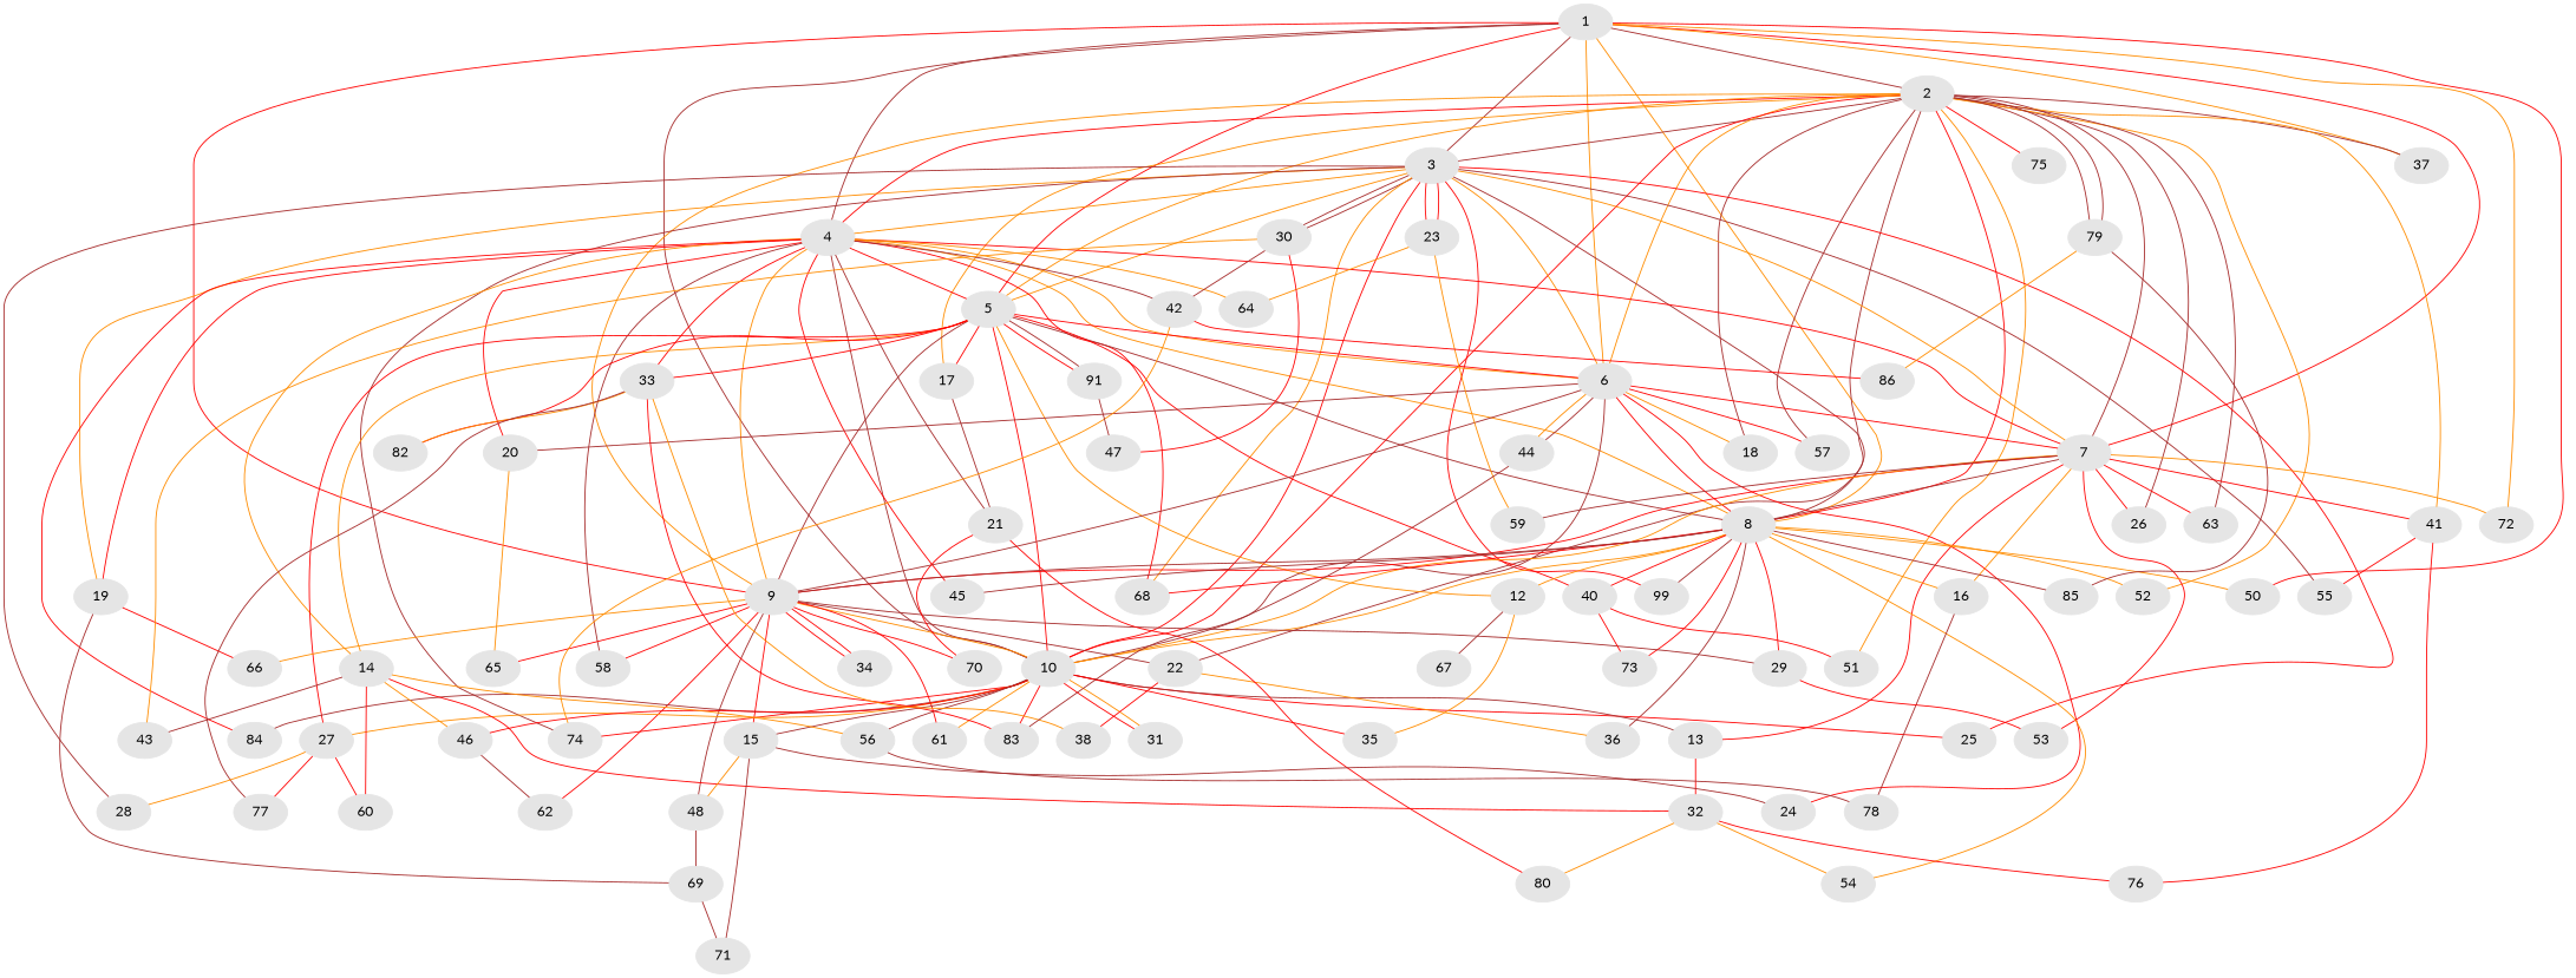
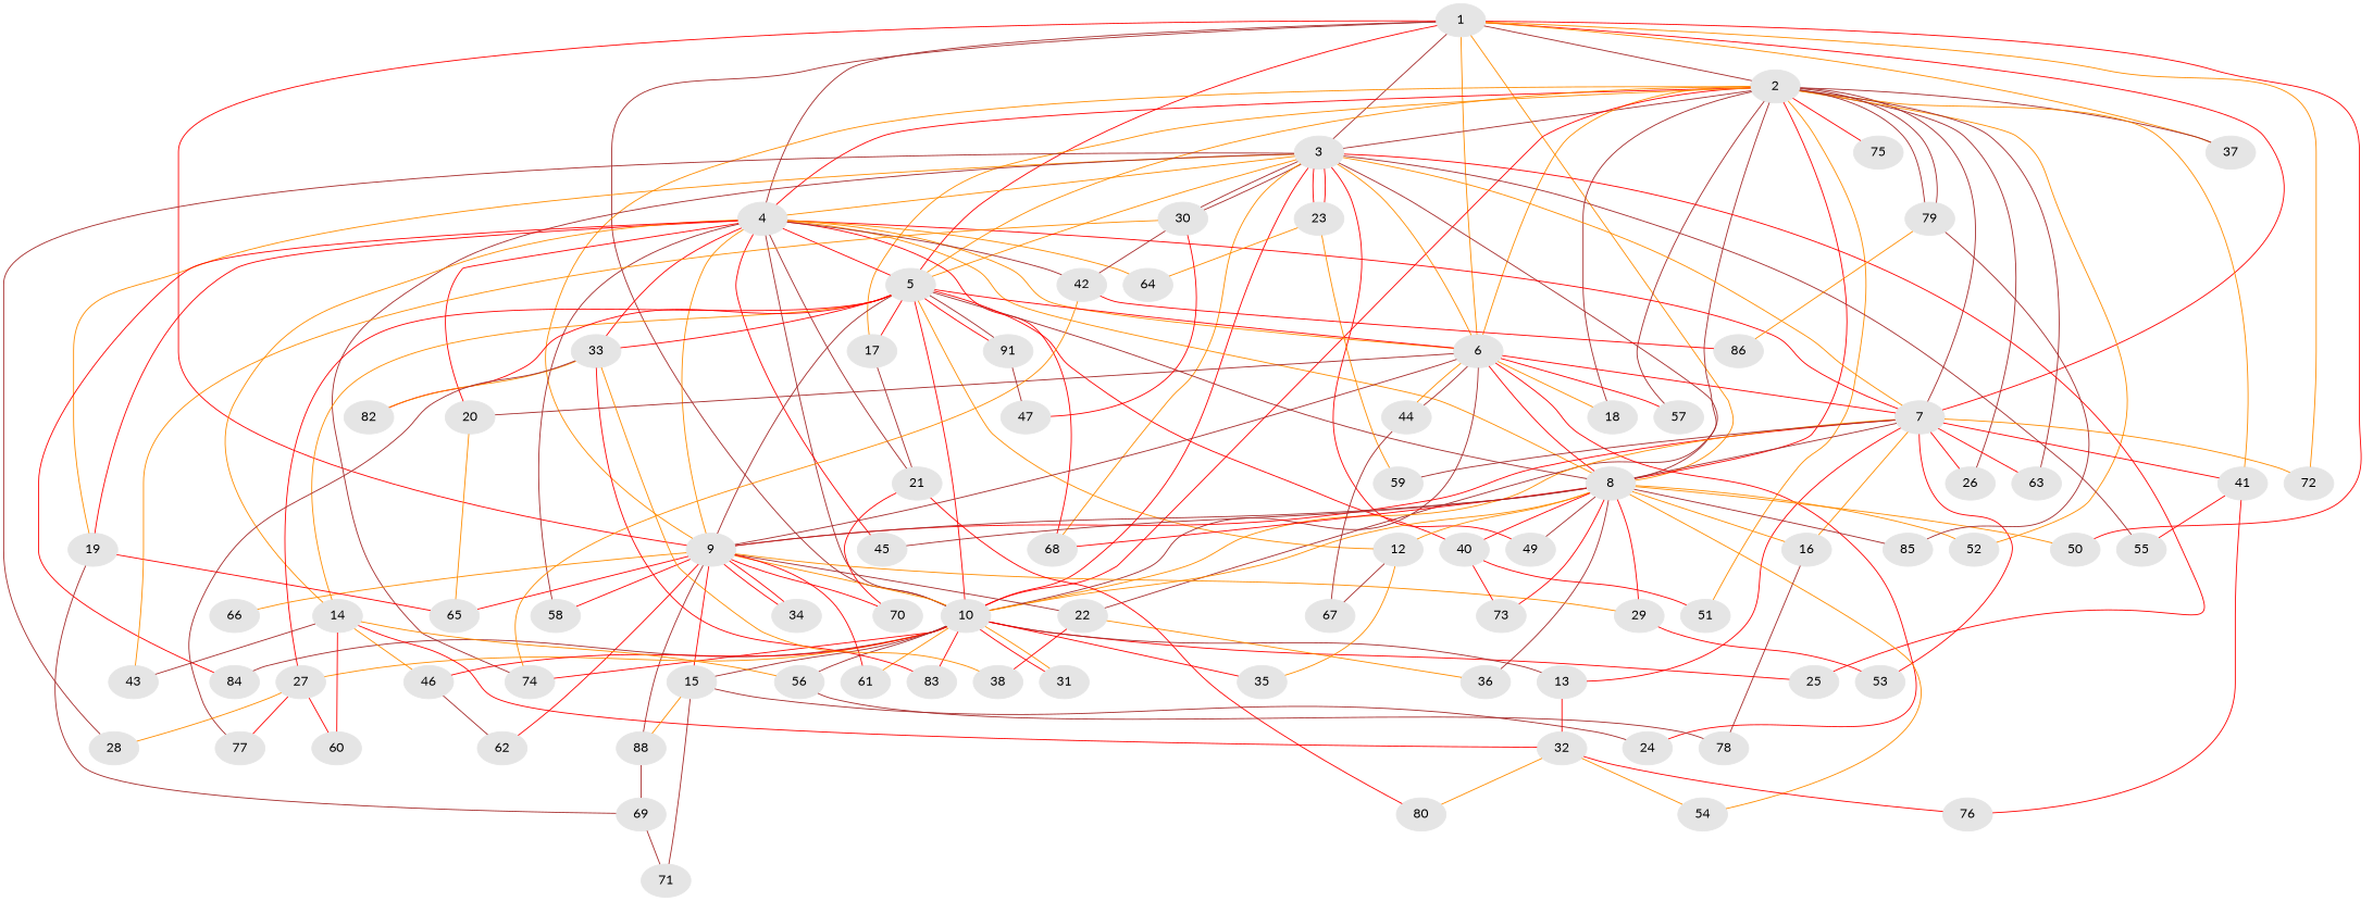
  graph {
    fontname=Lato
    node [color=gray90 fontname=Lato style=filled]
    edge [color=red fontname=Lato]
    1
    2
    3
    4
    5
    6
    7
    8
    9
    10
    37
    50
    72
    17
    18
    22
    26
    41
    51
    52
    57
    63
    75
    79
    19
    23
    25
    28
    30
-   49 [label=99]
+   49
    55
    74
    68
    14
    20
    21
    33
    42
    45
    58
    64
    84
    n43 [label=91]
    12
    27
    40
    82
    24
    44
    13
    16
    53
    59
    29
    36
    54
    73
    85
    15
    34
-   48
+   48 [label=88]
    61
    62
    65
    66
    70
    31
    35
    46
    56
    83
    38
    76
    n74 [label=86]
    69
    47
    43
    32
    60
    80
    77
    67
    78
    71
    1 -- 2 [color=brown]
    1 -- 3 [color=brown]
    1 -- 4 [color=brown]
    1 -- 5
    1 -- 6 [color=darkorange]
    1 -- 7
    1 -- 8 [color=darkorange]
    1 -- 9
    1 -- 10 [color=brown]
    1 -- 37 [color=darkorange]
    1 -- 50
    1 -- 72 [color=darkorange]
    2 -- 3 [color=brown]
    2 -- 4
    2 -- 5 [color=darkorange]
    2 -- 6 [color=darkorange]
    2 -- 7 [color=brown]
    2 -- 8
    2 -- 9 [color=darkorange]
    2 -- 10
    2 -- 37 [color=brown]
    2 -- 17 [color=darkorange]
    2 -- 18 [color=brown]
    2 -- 22 [color=brown]
    2 -- 26 [color=brown]
    2 -- 41 [color=darkorange]
    2 -- 51 [color=darkorange]
    2 -- 52 [color=darkorange]
    2 -- 57 [color=brown]
    2 -- 63 [color=brown]
    2 -- 75
    2 -- 79 [color=brown]
    2 -- 79 [color=brown]
    3 -- 4 [color=darkorange]
    3 -- 5 [color=darkorange]
    3 -- 6 [color=darkorange]
    3 -- 7 [color=darkorange]
    3 -- 8 [color=brown]
    3 -- 10
    3 -- 19 [color=darkorange]
    3 -- 23
    3 -- 23
    3 -- 25
    3 -- 28 [color=brown]
    3 -- 30 [color=brown]
    3 -- 30 [color=brown]
    3 -- 49
    3 -- 55 [color=brown]
    3 -- 74 [color=brown]
    3 -- 68 [color=darkorange]
    4 -- 5
    4 -- 6 [color=darkorange]
    4 -- 7
    4 -- 8 [color=darkorange]
    4 -- 9 [color=darkorange]
    4 -- 10 [color=brown]
    4 -- 19
    4 -- 68
    4 -- 14 [color=darkorange]
    4 -- 20
    4 -- 21 [color=brown]
    4 -- 33
    4 -- 42 [color=brown]
    4 -- 45
    4 -- 58 [color=brown]
    4 -- 64 [color=darkorange]
    4 -- 84
    5 -- 6
    5 -- 8 [color=brown]
    5 -- 9 [color=brown]
    5 -- 10
    5 -- 17
    5 -- 14 [color=darkorange]
    5 -- 33
    5 -- n43
    5 -- n43 [color=brown]
    5 -- 12 [color=darkorange]
    5 -- 27
    5 -- 40
    5 -- 82
    6 -- 7
    6 -- 8
    6 -- 9 [color=brown]
    6 -- 10 [color=brown]
    6 -- 18 [color=darkorange]
    6 -- 57
    6 -- 20 [color=brown]
    6 -- 24
    6 -- 44 [color=darkorange]
    6 -- 44 [color=brown]
    7 -- 8 [color=brown]
    7 -- 9
    7 -- 10 [color=darkorange]
    7 -- 72 [color=darkorange]
    7 -- 26
    7 -- 41
    7 -- 63
    7 -- 13
    7 -- 16 [color=darkorange]
    7 -- 53
    7 -- 59 [color=brown]
    8 -- 9 [color=brown]
    8 -- 10 [color=darkorange]
    8 -- 50 [color=darkorange]
    8 -- 52 [color=darkorange]
    8 -- 49 [color=brown]
    8 -- 68
    8 -- 45 [color=brown]
    8 -- 12 [color=darkorange]
    8 -- 40
    8 -- 16 [color=darkorange]
    8 -- 29
    8 -- 36 [color=brown]
    8 -- 54 [color=darkorange]
    8 -- 73
    8 -- 85 [color=brown]
    9 -- 10 [color=darkorange]
    9 -- 22 [color=brown]
    9 -- 58
-   9 -- 29 [color=brown]
+   9 -- 29 [color=darkorange]
    9 -- 15
    9 -- 34
    9 -- 34
    9 -- 48 [color=brown]
    9 -- 61
    9 -- 62
    9 -- 65
    9 -- 66 [color=darkorange]
    9 -- 70
    10 -- 25
    10 -- 74
    10 -- 84 [color=brown]
    10 -- 27 [color=darkorange]
    10 -- 13 [color=brown]
    10 -- 15 [color=brown]
    10 -- 61 [color=darkorange]
    10 -- 31
    10 -- 31 [color=darkorange]
    10 -- 35
    10 -- 46
    10 -- 56 [color=brown]
    10 -- 83
    17 -- 21 [color=brown]
    22 -- 36 [color=darkorange]
    22 -- 38
    41 -- 55
    41 -- 76
    79 -- 85 [color=brown]
    79 -- n74 [color=darkorange]
-   19 -- 66
+   19 -- 65
    19 -- 69 [color=brown]
    23 -- 64 [color=darkorange]
    23 -- 59 [color=darkorange]
    30 -- 42 [color=brown]
    30 -- 47
    30 -- 43 [color=darkorange]
    14 -- 46 [color=darkorange]
    14 -- 56 [color=darkorange]
    14 -- 43 [color=brown]
    14 -- 32
    14 -- 60
    20 -- 65 [color=darkorange]
    21 -- 70
    21 -- 80
    33 -- 82 [color=darkorange]
    33 -- 83
    33 -- 38 [color=darkorange]
    33 -- 77 [color=brown]
    42 -- 74 [color=darkorange]
    42 -- n74
    n43 -- 47 [color=brown]
    12 -- 35 [color=darkorange]
    12 -- 67 [color=brown]
    27 -- 28 [color=darkorange]
    27 -- 60
    27 -- 77
    40 -- 51
    40 -- 73
-   44 -- 83 [color=brown]
+   44 -- 67 [color=brown]
    13 -- 32
    16 -- 78 [color=brown]
    29 -- 53
    15 -- 24 [color=brown]
    15 -- 48 [color=darkorange]
    15 -- 71 [color=brown]
    48 -- 69 [color=brown]
    46 -- 62 [color=brown]
    56 -- 78 [color=brown]
    69 -- 71 [color=brown]
    32 -- 54 [color=darkorange]
    32 -- 76
    32 -- 80 [color=darkorange]
  }
